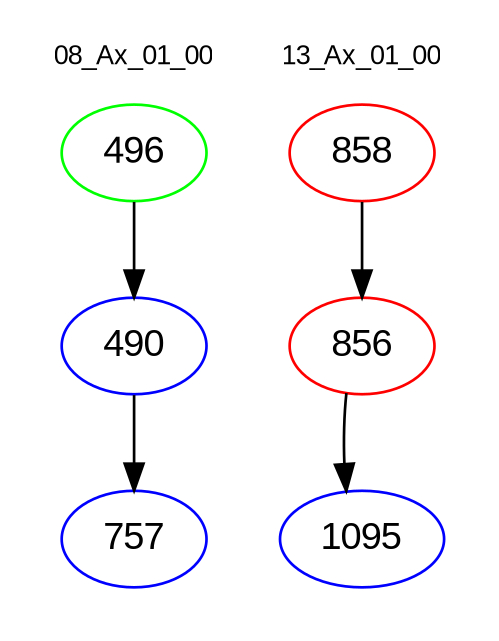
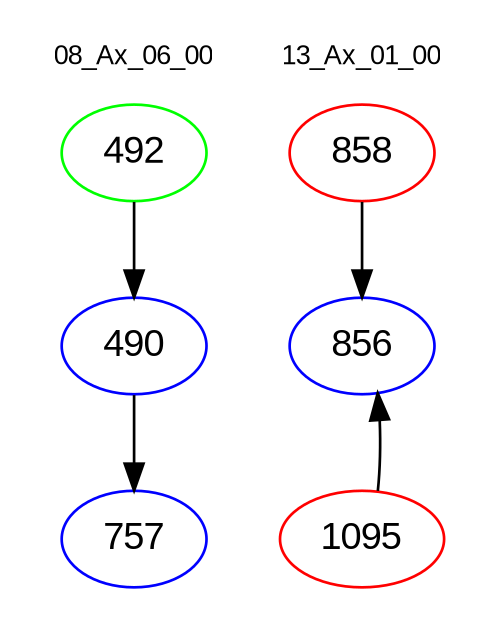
  digraph {
    fontname="Liberation Sans"
    node [color=blue fontname="Liberation Sans"]
    edge [color=black fontname="Liberation Sans"]
-   n1 [color=green label=496]
+   n1 [color=green label=492]
    n2 [label=490]
    n3 [label=757]
    n4 [color=red label=858]
-   n5 [color=red label=856]
-   n6 [label=1095]
+   n5 [label=856]
+   n6 [color=red label=1095]
    subgraph cluster_1 {
      color=white
      fontsize=10
-     label="08_Ax_01_00"
+     label="08_Ax_06_00"
      n1
      n2
      n3
    }
    subgraph cluster_2 {
      color=white
      fontsize=10
      label="13_Ax_01_00"
      n4
      n5
      n6
    }
    n1 -> n2
    n2 -> n3
    n4 -> n5
-   n5 -> n6
+   n6 -> n5
  }
